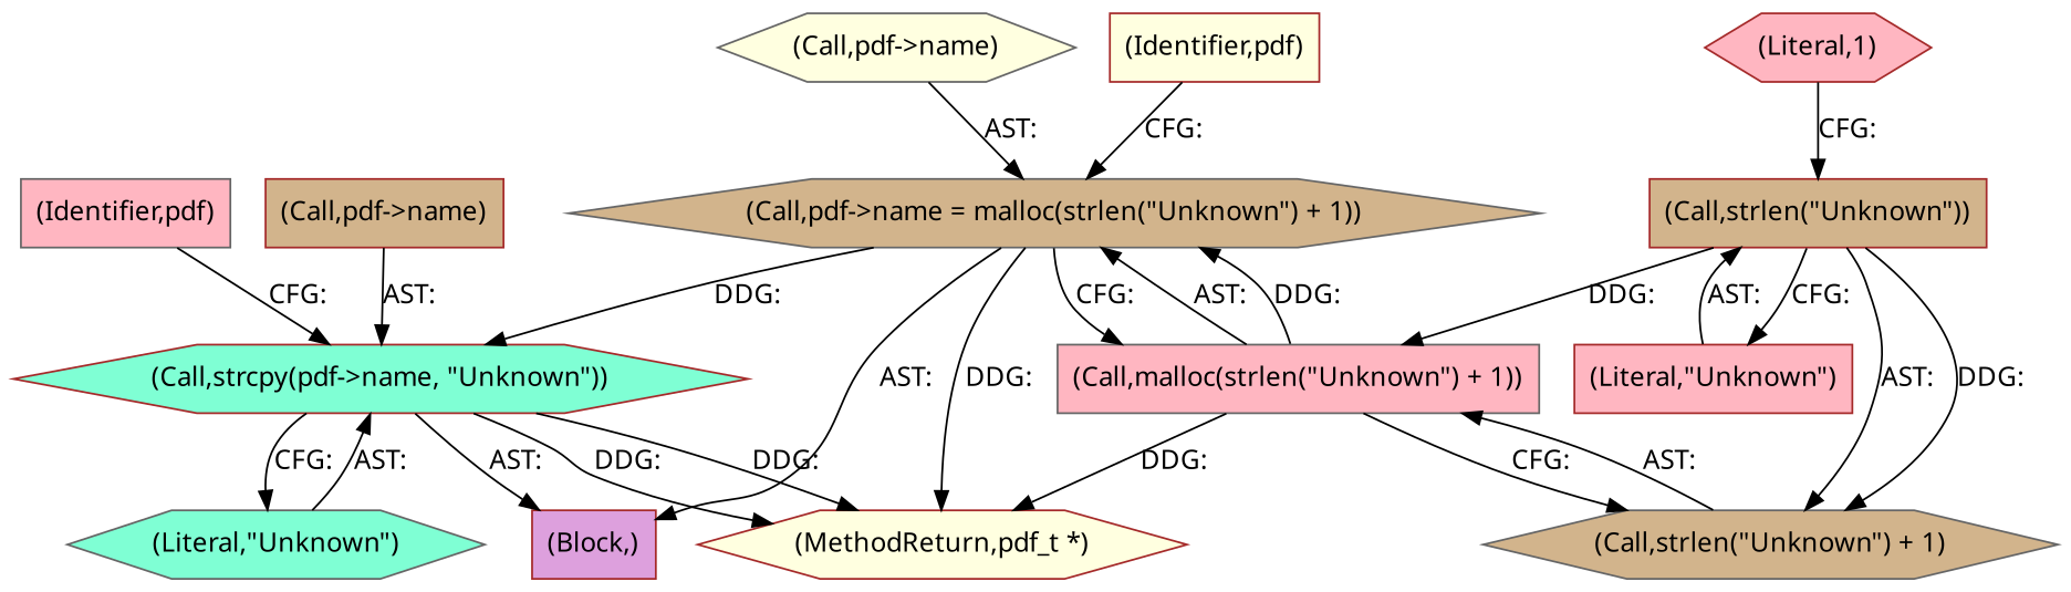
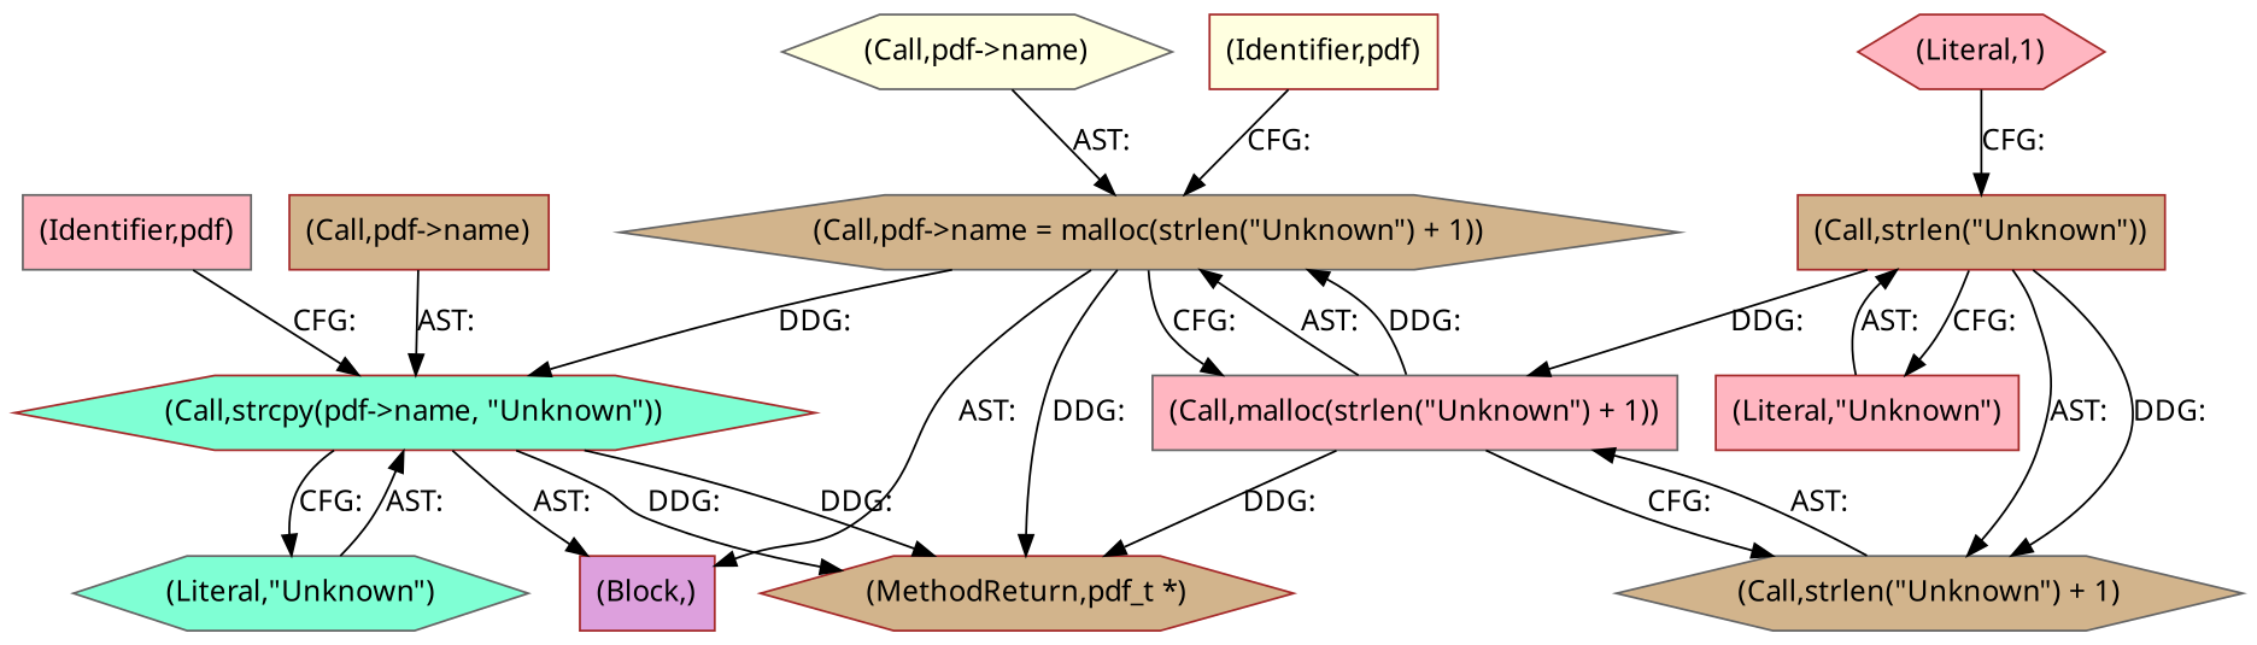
  digraph {
    fontname="Noto Sans"
    node [style=filled fillcolor=tan color=brown shape=hexagon fontname="Noto Sans"]
    edge [fontname="Noto Sans"]
    n1 [label="(Call,strcpy(pdf->name, \"Unknown\"))" fillcolor=aquamarine]
    n2 [label="(Literal,\"Unknown\")" fillcolor=aquamarine color=gray40]
    n3 [label="(Block,)" fillcolor=plum shape=box]
-   n4 [label="(MethodReturn,pdf_t *)" fillcolor=lightyellow]
+   n4 [label="(MethodReturn,pdf_t *)"]
    n5 [label="(Call,pdf->name = malloc(strlen(\"Unknown\") + 1))" color=gray40]
    n6 [label="(Call,malloc(strlen(\"Unknown\") + 1))" fillcolor=lightpink color=gray40 shape=box]
    n7 [label="(Call,strlen(\"Unknown\") + 1)" color=gray40]
    n8 [label="(Call,strlen(\"Unknown\"))" shape=box]
    n9 [label="(Literal,\"Unknown\")" fillcolor=lightpink shape=box]
    n10 [label="(Literal,1)" fillcolor=lightpink]
    n11 [label="(Call,pdf->name)" shape=box]
    n12 [label="(Identifier,pdf)" fillcolor=lightpink color=gray40 shape=box]
    n13 [label="(Identifier,pdf)" fillcolor=lightyellow shape=box]
    n14 [label="(Call,pdf->name)" fillcolor=lightyellow color=gray40]
    n1 -> n2 [label="CFG: "]
    n1 -> n3 [label="AST: "]
    n1 -> n4 [label="DDG: "]
    n1 -> n4 [label="DDG: "]
    n2 -> n1 [label="AST: "]
    n5 -> n1 [label="DDG: "]
    n5 -> n3 [label="AST: "]
    n5 -> n4 [label="DDG: "]
    n5 -> n6 [label="CFG: "]
    n6 -> n4 [label="DDG: "]
    n6 -> n5 [label="AST: "]
    n6 -> n5 [label="DDG: "]
    n6 -> n7 [label="CFG: "]
    n7 -> n6 [label="AST: "]
    n8 -> n6 [label="DDG: "]
    n8 -> n7 [label="AST: "]
    n8 -> n7 [label="DDG: "]
    n8 -> n9 [label="CFG: "]
    n9 -> n8 [label="AST: "]
    n10 -> n8 [label="CFG: "]
    n11 -> n1 [label="AST: "]
    n12 -> n1 [label="CFG: "]
    n13 -> n5 [label="CFG: "]
    n14 -> n5 [label="AST: "]
  }
